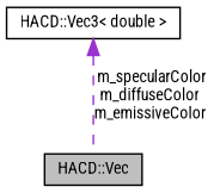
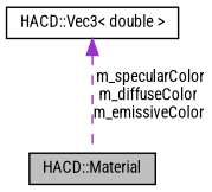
  digraph {
    fontname="Roboto Condensed"
    node [color=black fontname="Roboto Condensed" fontsize=10 shape=record style=filled]
-   n1 [fillcolor=grey75 fontcolor=black height=0.2 label="HACD::Vec" width=0.4]
+   n1 [fillcolor=grey75 fontcolor=black height=0.2 label="HACD::Material" width=0.4]
    n2 [fillcolor=white height=0.2 label="HACD::Vec3\< double \>" width=0.4]
    n2 -> n1 [color=darkorchid3 dir=back fontname="Roboto Condensed" fontsize=10 label=" m_specularColor\nm_diffuseColor\nm_emissiveColor" labelfontname=Helvetica labelfontsize=10 style=dashed]
  }
